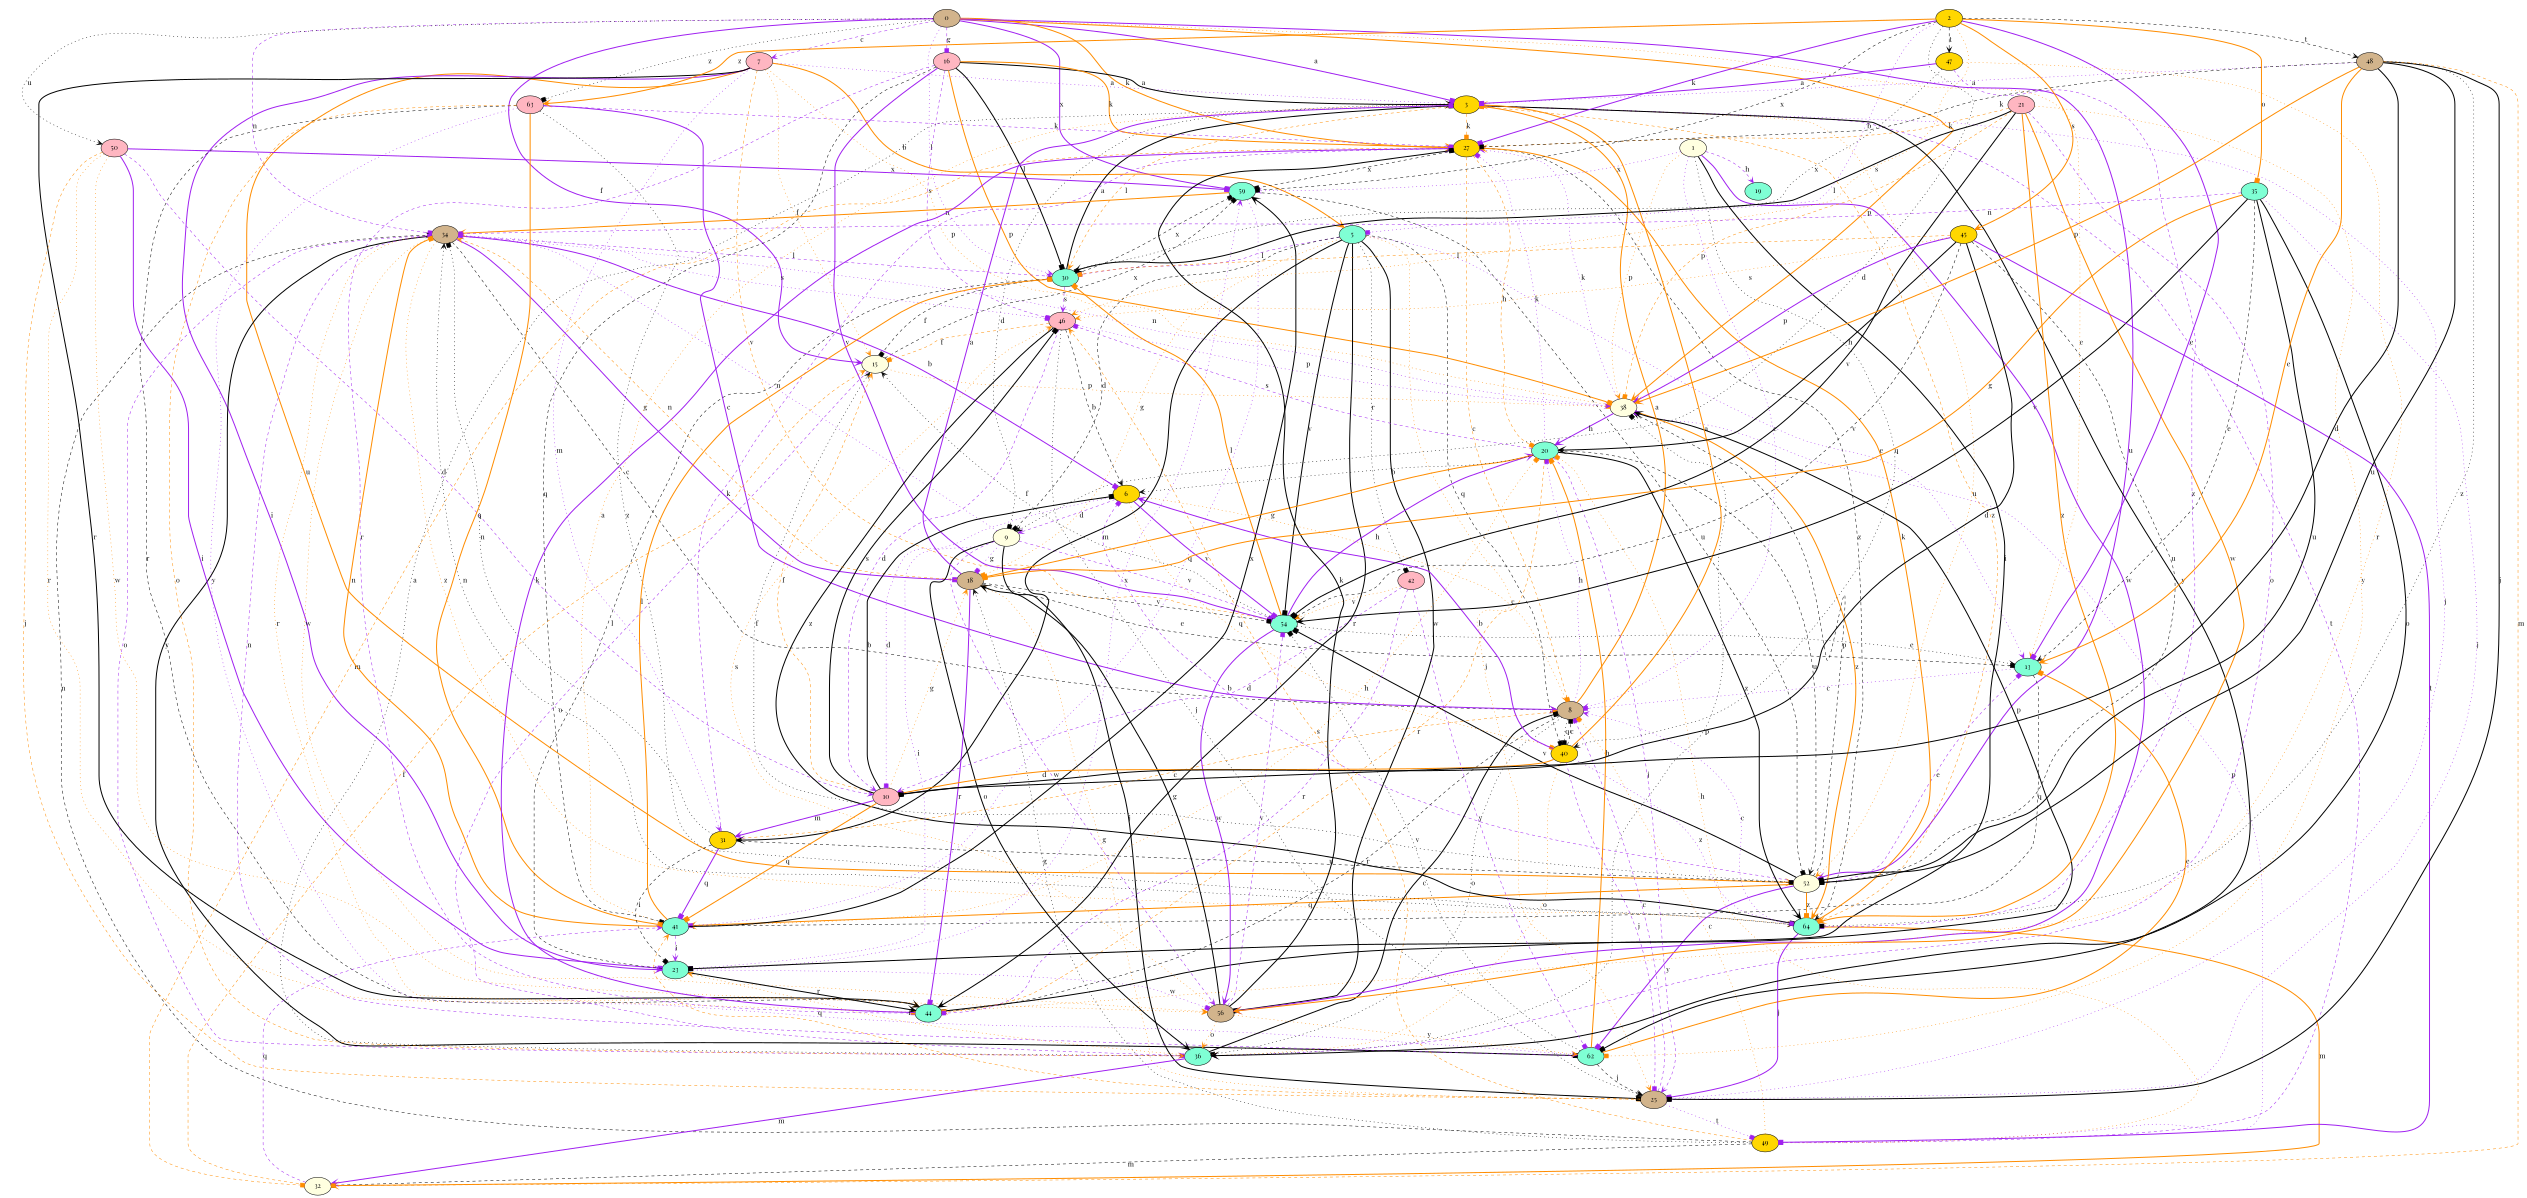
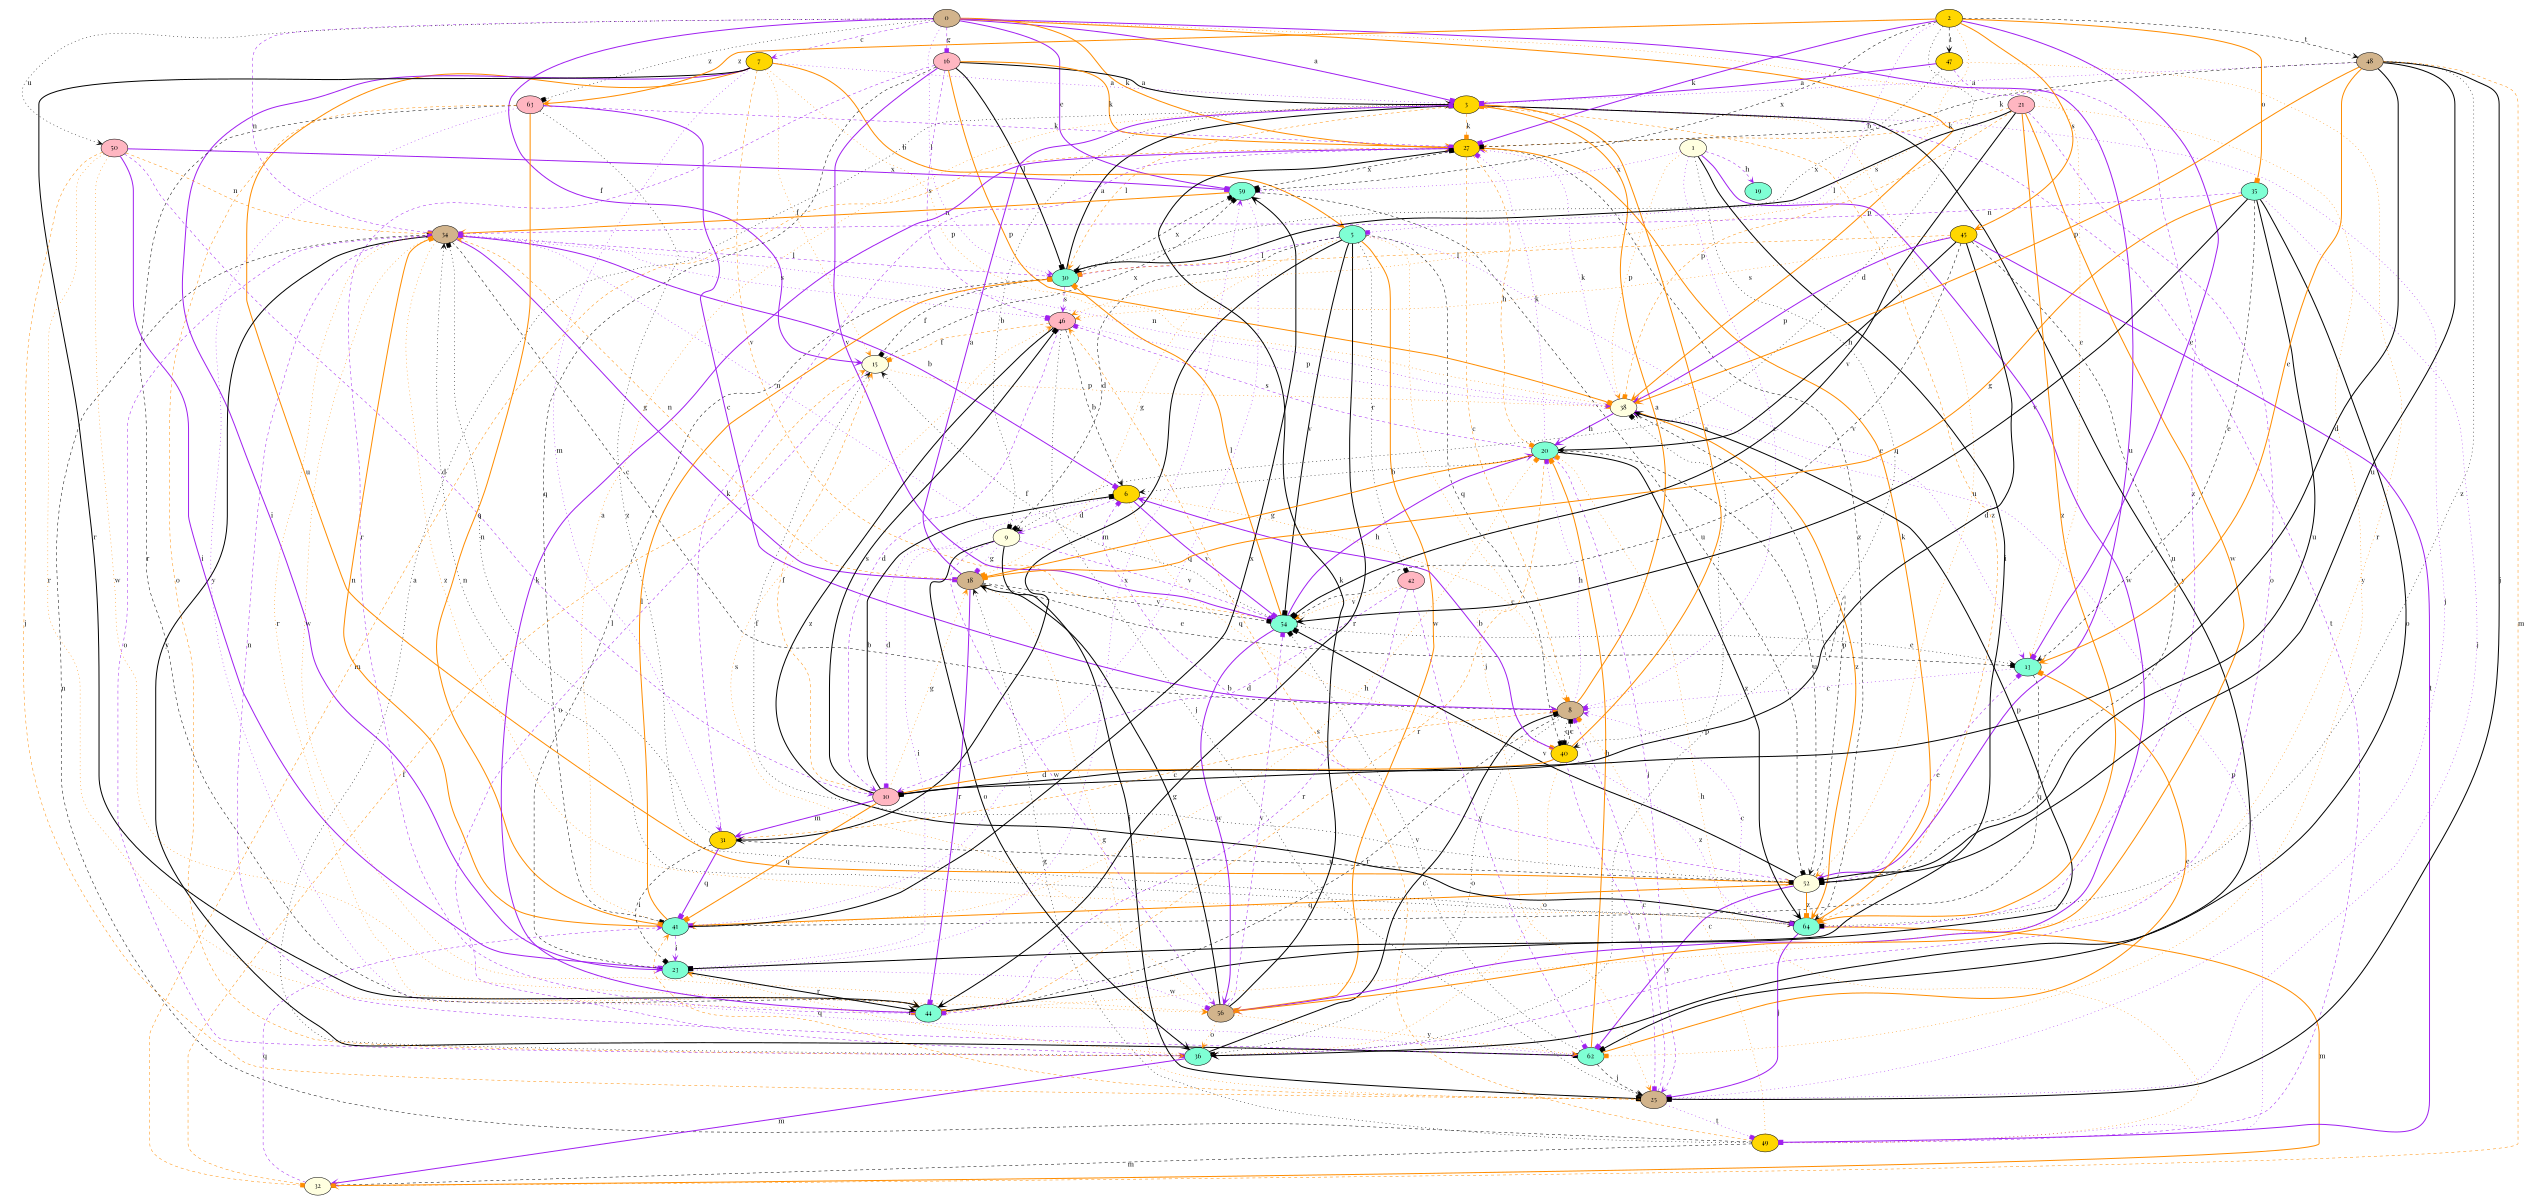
  strict digraph {
    fontname="Playfair Display"
    node [fillcolor=aquamarine fontname="Playfair Display" style=filled]
    edge [arrowhead=box color=purple fontname="Playfair Display" style=bold]
    0 [fillcolor=tan]
    3 [fillcolor=gold]
-   7 [fillcolor=lightpink]
+   7 [fillcolor=gold]
    13
    15 [fillcolor=lightyellow]
    16 [fillcolor=lightpink]
    27 [fillcolor=gold]
    30
    34 [fillcolor=tan]
    38 [fillcolor=lightyellow]
    50 [fillcolor=lightpink]
    52 [fillcolor=lightyellow]
    59
    63 [fillcolor=lightpink]
    9 [fillcolor=lightyellow]
    25 [fillcolor=tan]
    49 [fillcolor=gold]
    62
    64
    n20 [label=23]
    5
    31 [fillcolor=gold]
    44
    54
    8 [fillcolor=tan]
    41
    36
    46 [fillcolor=lightpink]
    20
    32 [fillcolor=lightyellow]
    56 [fillcolor=tan]
    18 [fillcolor=tan]
    6 [fillcolor=gold]
    10 [fillcolor=lightpink]
    1 [fillcolor=lightyellow]
    19
    40 [fillcolor=gold]
    21 [fillcolor=lightpink]
    2 [fillcolor=gold]
    35
    45 [fillcolor=gold]
    47 [fillcolor=gold]
    48 [fillcolor=tan]
    42 [fillcolor=lightpink]
    0 -> 3 [label=a]
    0 -> 7 [arrowhead=vee label=c style=dashed]
    0 -> 13 [arrowhead=vee color=darkorange label=e style=dotted]
    0 -> 15 [arrowhead=vee label=f]
    0 -> 16 [label=g style=dashed]
    0 -> 27 [arrowhead=vee color=darkorange label=k]
    0 -> 30 [arrowhead=vee label=l style=dotted]
    0 -> 34 [label=n style=dashed]
    0 -> 38 [arrowhead=vee color=darkorange label=p]
    0 -> 50 [arrowhead=vee color=black label=u style=dotted]
    0 -> 52 [arrowhead=vee label=u]
-   0 -> 59 [label=x]
+   0 -> 59 [label=e]
    0 -> 63 [color=black label=z style=dotted]
    3 -> 27 [color=darkorange label=k style=dashed]
    3 -> 30 [arrowhead=vee color=darkorange label=l style=dashed]
    3 -> 52 [arrowhead=vee color=darkorange label=u style=dotted]
-   3 -> 9 [color=black label=d style=dotted]
+   3 -> 9 [color=black label=b style=dotted]
    3 -> 25 [label=j style=dotted]
    3 -> 49 [label=t style=dashed]
    3 -> 62 [color=black label=y]
    3 -> 64 [color=darkorange label=z style=dashed]
    7 -> 3 [label=a style=dotted]
    7 -> 15 [arrowhead=vee color=darkorange label=f style=dotted]
    7 -> 38 [arrowhead=vee color=darkorange label=p style=dotted]
    7 -> 52 [arrowhead=vee color=darkorange label=u]
    7 -> n20 [arrowhead=vee label=i]
    7 -> 5 [arrowhead=vee color=darkorange label=b]
    7 -> 31 [arrowhead=vee label=m style=dotted]
    7 -> 44 [arrowhead=vee color=black label=r]
    7 -> 54 [color=darkorange label=v style=dashed]
    13 -> 8 [label=c style=dotted]
    13 -> 41 [arrowhead=vee color=black label=q style=dashed]
    15 -> 38 [color=darkorange label=p style=dotted]
    15 -> 59 [color=black label=x style=dashed]
    15 -> 36 [arrowhead=vee label=o style=dashed]
    16 -> 3 [arrowhead=vee color=black label=a]
    16 -> 27 [arrowhead=vee color=darkorange label=k]
    16 -> 30 [color=black label=l]
    16 -> 38 [color=darkorange label=p]
    16 -> 44 [label=r style=dashed]
    16 -> 54 [label=v]
    16 -> 41 [color=black label=q style=dashed]
    16 -> 46 [label=s style=dashed]
    27 -> 59 [color=black label=x style=dashed]
    27 -> 64 [arrowhead=vee color=black label=z style=dashed]
    27 -> 8 [color=darkorange label=c style=dashed]
    27 -> 20 [color=darkorange label=h style=dashed]
    27 -> 32 [color=darkorange label=m style=dashed]
    30 -> 3 [color=black label=a]
    30 -> 15 [color=black label=f style=dashed]
    30 -> 59 [color=black label=x style=dashed]
    30 -> 46 [arrowhead=vee label=s style=dashed]
    34 -> 30 [arrowhead=vee label=l style=dashed]
    34 -> 62 [color=black label=y]
    34 -> 64 [arrowhead=vee color=darkorange label=z style=dotted]
    34 -> 44 [color=darkorange label=r style=dotted]
    34 -> 8 [arrowhead=vee color=black label=c style=dashed]
    34 -> 36 [label=o style=dashed]
    34 -> 46 [label=s style=dotted]
    34 -> 56 [arrowhead=vee color=darkorange label=w style=dotted]
    34 -> 18 [label=g]
    34 -> 6 [label=b]
    38 -> 27 [arrowhead=vee label=k style=dotted]
    38 -> 34 [arrowhead=vee label=n style=dotted]
    38 -> 64 [arrowhead=vee color=darkorange label=z]
    38 -> 20 [arrowhead=vee label=h]
+   50 -> 34 [color=darkorange label=n style=dashed]
    50 -> 59 [label=x]
    50 -> 25 [color=darkorange label=j style=dashed]
    50 -> n20 [label=i]
    50 -> 44 [arrowhead=vee color=darkorange label=r style=dotted]
    50 -> 56 [arrowhead=vee color=darkorange label=w style=dotted]
    50 -> 10 [arrowhead=vee label=d style=dashed]
    52 -> 13 [label=e style=dashed]
    52 -> 15 [arrowhead=vee color=black label=f style=dotted]
    52 -> 38 [arrowhead=vee color=black label=p style=dashed]
    52 -> 62 [label=y]
    52 -> 64 [color=darkorange label=z]
    52 -> 54 [color=black label=v]
    52 -> 41 [arrowhead=vee color=darkorange label=q]
    52 -> 6 [label=b style=dashed]
    59 -> 34 [arrowhead=vee color=darkorange label=n]
    59 -> 52 [color=black label=u style=dashed]
    59 -> 41 [label=q style=dotted]
    63 -> 27 [label=k style=dashed]
    63 -> 62 [arrowhead=vee label=y style=dotted]
    63 -> 64 [arrowhead=vee color=black label=z style=dotted]
    63 -> 44 [arrowhead=vee color=black label=r style=dashed]
    63 -> 8 [arrowhead=vee label=c]
    63 -> 41 [color=darkorange label=q]
    63 -> 36 [arrowhead=vee color=darkorange label=o style=dashed]
    9 -> 34 [label=n style=dotted]
    9 -> 25 [color=black label=j]
    9 -> n20 [label=i style=dotted]
    9 -> 54 [label=v style=dashed]
    9 -> 36 [arrowhead=vee color=black label=o]
    9 -> 56 [arrowhead=vee label=w style=dashed]
    9 -> 18 [label=g style=dotted]
    25 -> 49 [label=t style=dotted]
    25 -> 8 [label=c style=dashed]
    25 -> 41 [arrowhead=vee color=darkorange label=q style=dashed]
    25 -> 18 [arrowhead=vee color=darkorange label=g style=dotted]
    49 -> 34 [arrowhead=vee color=black label=n style=dashed]
    49 -> 38 [label=p style=dotted]
    49 -> 8 [color=darkorange label=c style=dotted]
    49 -> 46 [arrowhead=vee color=darkorange label=s style=dashed]
    49 -> 20 [color=darkorange label=h style=dotted]
    49 -> 32 [color=black label=m style=dashed]
    49 -> 18 [arrowhead=vee color=black label=g style=dotted]
    62 -> 13 [color=darkorange label=e]
    62 -> 34 [label=n style=dashed]
    62 -> 25 [arrowhead=vee color=black label=j style=dashed]
    62 -> 54 [color=black label=v style=dotted]
    62 -> 20 [color=darkorange label=h]
    64 -> 27 [arrowhead=vee color=darkorange label=k]
    64 -> 34 [arrowhead=vee color=black label=n style=dotted]
    64 -> 25 [label=j]
    64 -> 8 [arrowhead=vee label=c style=dotted]
    64 -> 32 [arrowhead=vee color=darkorange label=m]
    n20 -> 30 [color=black label=l style=dashed]
    n20 -> 59 [arrowhead=vee label=x style=dotted]
    n20 -> 44 [arrowhead=vee color=black label=r]
    n20 -> 56 [label=w style=dotted]
    5 -> 13 [arrowhead=vee label=e style=dotted]
    5 -> 30 [label=l style=dashed]
    5 -> 9 [color=black label=d style=dashed]
    5 -> 25 [arrowhead=vee color=darkorange label=j style=dotted]
    5 -> 31 [arrowhead=vee color=black label=m]
    5 -> 44 [arrowhead=vee color=black label=r]
    5 -> 54 [color=black label=v]
-   5 -> 56 [color=black label=w]
+   5 -> 56 [color=darkorange label=w]
    5 -> 18 [color=darkorange label=g style=dotted]
    5 -> 40 [color=black label=q style=dashed]
    5 -> 42 [color=black label=r style=dotted]
    31 -> 27 [label=k style=dashed]
    31 -> 34 [color=black label=n style=dotted]
    31 -> 52 [color=black label=u style=dashed]
    31 -> n20 [color=black label=i style=dashed]
    31 -> 8 [color=darkorange label=c style=dashed]
    31 -> 41 [label=q]
    44 -> 27 [arrowhead=vee label=k]
    44 -> 38 [arrowhead=vee color=black label=p]
    54 -> 13 [arrowhead=vee color=black label=e style=dotted]
    54 -> 15 [arrowhead=vee color=black label=f style=dotted]
    54 -> 30 [color=darkorange label=l]
    54 -> 20 [arrowhead=vee label=h]
    54 -> 56 [arrowhead=vee label=w]
    8 -> 3 [color=darkorange label=a]
    8 -> 44 [color=black label=r style=dashed]
    8 -> 36 [color=black label=o style=dotted]
    8 -> 20 [label=h style=dotted]
    8 -> 40 [color=black label=q style=dotted]
    41 -> 3 [arrowhead=vee color=darkorange label=a style=dotted]
    41 -> 30 [color=darkorange label=l]
    41 -> 34 [color=darkorange label=n]
    41 -> 59 [arrowhead=vee color=black label=x]
    41 -> n20 [arrowhead=vee label=i style=dashed]
    41 -> 20 [color=darkorange label=h style=dotted]
    36 -> 3 [color=black label=a style=dotted]
    36 -> 38 [color=black label=p style=dotted]
    36 -> n20 [arrowhead=vee color=darkorange label=i style=dotted]
    36 -> 8 [color=black label=c]
    36 -> 32 [arrowhead=vee label=m]
    46 -> 15 [color=darkorange label=f style=dashed]
    46 -> 38 [arrowhead=vee label=p style=dotted]
    46 -> 25 [arrowhead=vee color=black label=j style=dotted]
    46 -> 64 [color=black label=z]
    46 -> 6 [arrowhead=vee color=black label=b style=dashed]
    46 -> 10 [arrowhead=vee label=d style=dashed]
    20 -> 27 [label=k style=dotted]
    20 -> 52 [arrowhead=vee color=black label=u style=dashed]
    20 -> 25 [arrowhead=vee label=j style=dashed]
    20 -> 64 [arrowhead=vee color=black label=z]
    20 -> 44 [arrowhead=vee color=darkorange label=r style=dashed]
    20 -> 46 [label=s style=dashed]
    20 -> 18 [color=darkorange label=g]
    20 -> 6 [arrowhead=vee color=black label=b style=dotted]
    32 -> 15 [arrowhead=vee color=darkorange label=f style=dashed]
    32 -> 41 [arrowhead=vee label=q style=dashed]
    56 -> 27 [color=black label=k]
    56 -> 62 [arrowhead=vee color=darkorange label=y style=dotted]
    56 -> 54 [label=v style=dashed]
    56 -> 36 [arrowhead=vee color=darkorange label=o style=dotted]
    56 -> 46 [arrowhead=vee color=darkorange label=s style=dotted]
    56 -> 18 [arrowhead=vee color=black label=g]
    18 -> 3 [label=a]
    18 -> 13 [color=black label=e style=dashed]
    18 -> 34 [arrowhead=vee color=darkorange label=n style=dashed]
    18 -> 44 [label=r]
    18 -> 54 [color=black label=v style=dashed]
    6 -> 9 [arrowhead=vee label=d style=dashed]
    6 -> 54 [label=v]
    6 -> 8 [arrowhead=vee color=darkorange label=c style=dotted]
    6 -> 10 [label=d style=dotted]
    6 -> 40 [color=darkorange label=q style=dotted]
    10 -> 15 [arrowhead=vee color=darkorange label=f style=dashed]
    10 -> 31 [arrowhead=vee label=m]
    10 -> 41 [color=darkorange label=q]
    10 -> 46 [color=black label=s]
    10 -> 18 [arrowhead=vee color=darkorange label=g style=dotted]
    10 -> 6 [color=black label=b]
    1 -> 38 [arrowhead=vee color=darkorange label=p style=dotted]
    1 -> 59 [arrowhead=vee label=x style=dotted]
    1 -> n20 [color=black label=i]
    1 -> 8 [arrowhead=vee label=c style=dotted]
    1 -> 56 [arrowhead=vee label=w]
    1 -> 19 [arrowhead=vee label=h style=dashed]
    1 -> 40 [arrowhead=vee color=black label=q style=dotted]
    40 -> 3 [arrowhead=vee color=darkorange label=a]
    40 -> 25 [label=j style=dashed]
    40 -> 64 [label=z style=dotted]
    40 -> 8 [color=black label=c style=dashed]
    40 -> 36 [arrowhead=vee color=darkorange label=o style=dotted]
    40 -> 6 [arrowhead=vee label=b]
    40 -> 10 [color=darkorange label=d]
    21 -> 27 [color=darkorange label=k style=dashed]
    21 -> 30 [arrowhead=vee color=black label=l]
    21 -> 38 [color=darkorange label=p style=dashed]
    21 -> 62 [color=darkorange label=y style=dotted]
    21 -> 64 [arrowhead=vee color=darkorange label=z]
    21 -> 54 [color=black label=v]
    21 -> 36 [arrowhead=vee label=o style=dashed]
    21 -> 56 [arrowhead=vee color=darkorange label=w]
    2 -> 13 [label=e]
    2 -> 27 [label=k]
    2 -> 59 [color=black label=x style=dashed]
    2 -> 63 [arrowhead=vee color=darkorange label=z]
    2 -> 9 [arrowhead=vee color=black label=d style=dotted]
    2 -> 5 [label=b style=dotted]
    2 -> 46 [arrowhead=vee color=darkorange label=s style=dotted]
    2 -> 35 [color=darkorange label=o]
    2 -> 45 [arrowhead=vee color=darkorange label=s]
    2 -> 47 [arrowhead=vee color=black label=t style=dashed]
    2 -> 48 [arrowhead=vee color=black label=t style=dashed]
    35 -> 13 [arrowhead=vee color=black label=e style=dashed]
    35 -> 34 [label=n style=dashed]
    35 -> 52 [color=black label=u]
    35 -> 25 [label=j style=dotted]
    35 -> 54 [arrowhead=vee color=black label=v]
    35 -> 36 [arrowhead=vee color=black label=o]
    35 -> 18 [color=darkorange label=g]
    45 -> 30 [color=darkorange label=l style=dashed]
    45 -> 38 [arrowhead=vee label=p]
    45 -> 52 [color=black label=u style=dashed]
    45 -> 49 [label=t]
    45 -> 54 [color=black label=v style=dashed]
    45 -> 46 [arrowhead=vee color=darkorange label=s style=dotted]
    45 -> 20 [arrowhead=vee color=black label=h]
    45 -> 10 [color=black label=d]
    47 -> 3 [label=a]
    47 -> 30 [color=black label=x style=dotted]
    47 -> 64 [label=z style=dashed]
    47 -> 44 [color=darkorange label=r style=dotted]
    48 -> 3 [label=a style=dotted]
    48 -> 13 [arrowhead=vee color=darkorange label=e]
    48 -> 27 [color=black label=k style=dashed]
    48 -> 38 [arrowhead=vee color=darkorange label=p]
    48 -> 52 [color=black label=u]
    48 -> 25 [color=black label=j]
    48 -> 64 [color=black label=z style=dotted]
    48 -> 32 [color=darkorange label=m style=dashed]
    48 -> 10 [color=black label=d]
    42 -> 62 [label=y style=dashed]
    42 -> 44 [label=r style=dashed]
    42 -> 54 [arrowhead=vee color=darkorange label=v style=dotted]
    42 -> 10 [arrowhead=vee label=d style=dashed]
  }
